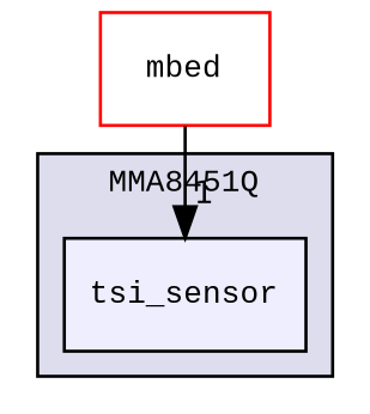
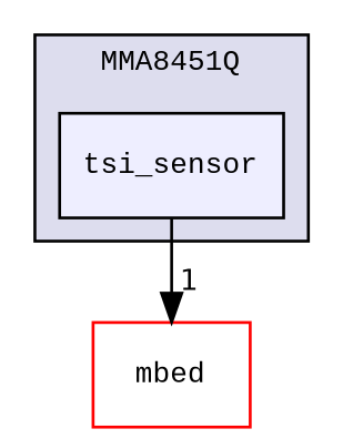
  digraph {
    compound=true
    fontname="Liberation Mono"
    node [fontname="Liberation Mono" fontsize=10 shape=box style=filled]
    n1 [fillcolor="#eeeeff" label=tsi_sensor pencolor=black]
    n2 [color=red fillcolor=white label=mbed]
    subgraph cluster_1 {
      bgcolor="#ddddee"
      fontsize=10
      label=MMA8451Q
      pencolor=black
      n1
    }
-   n2 -> n1 [headlabel=1 labeldistance=1.5 labelfontname=Helvetica labelfontsize=10 fontname="Liberation Mono"]
+   n1 -> n2 [headlabel=1 labeldistance=1.5 labelfontname=Helvetica labelfontsize=10 fontname="Liberation Mono"]
  }
